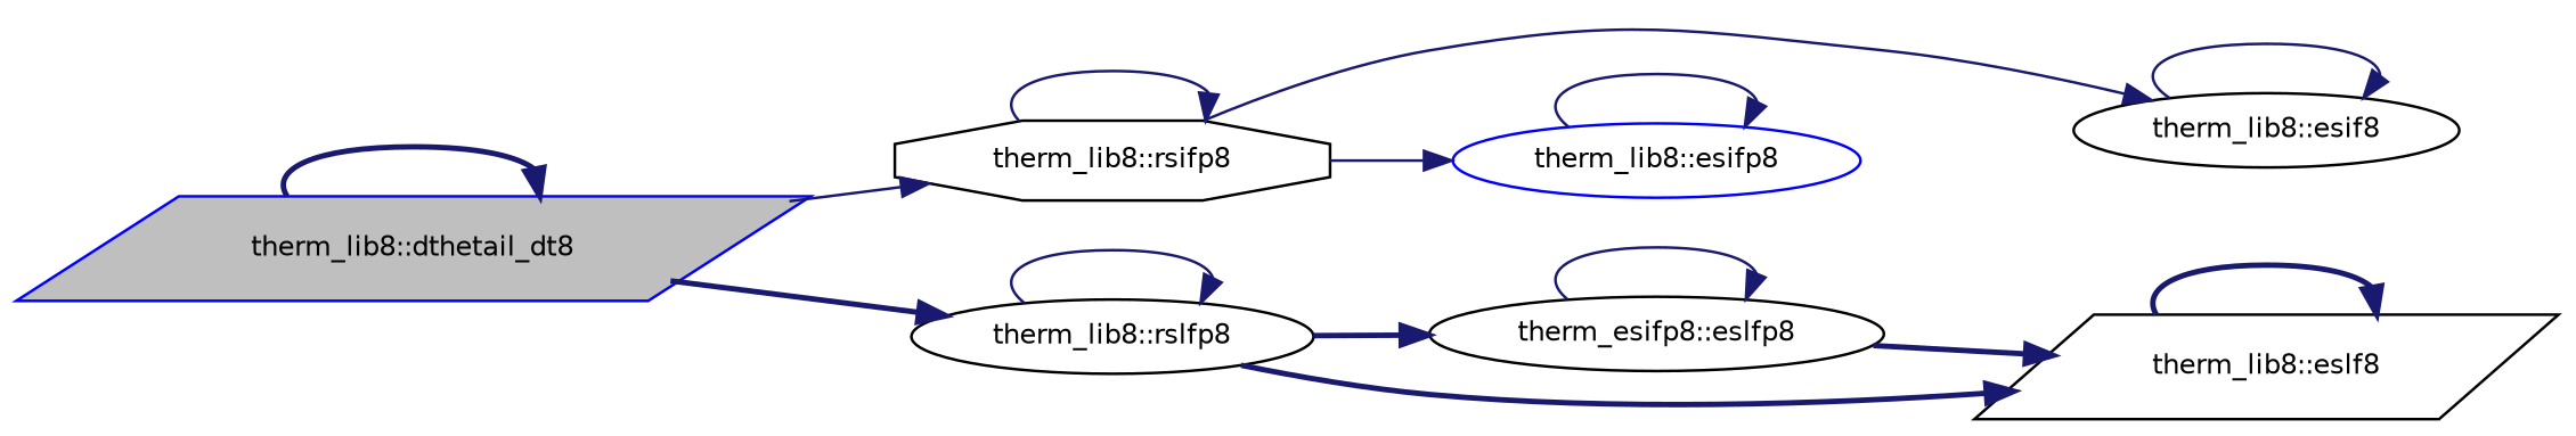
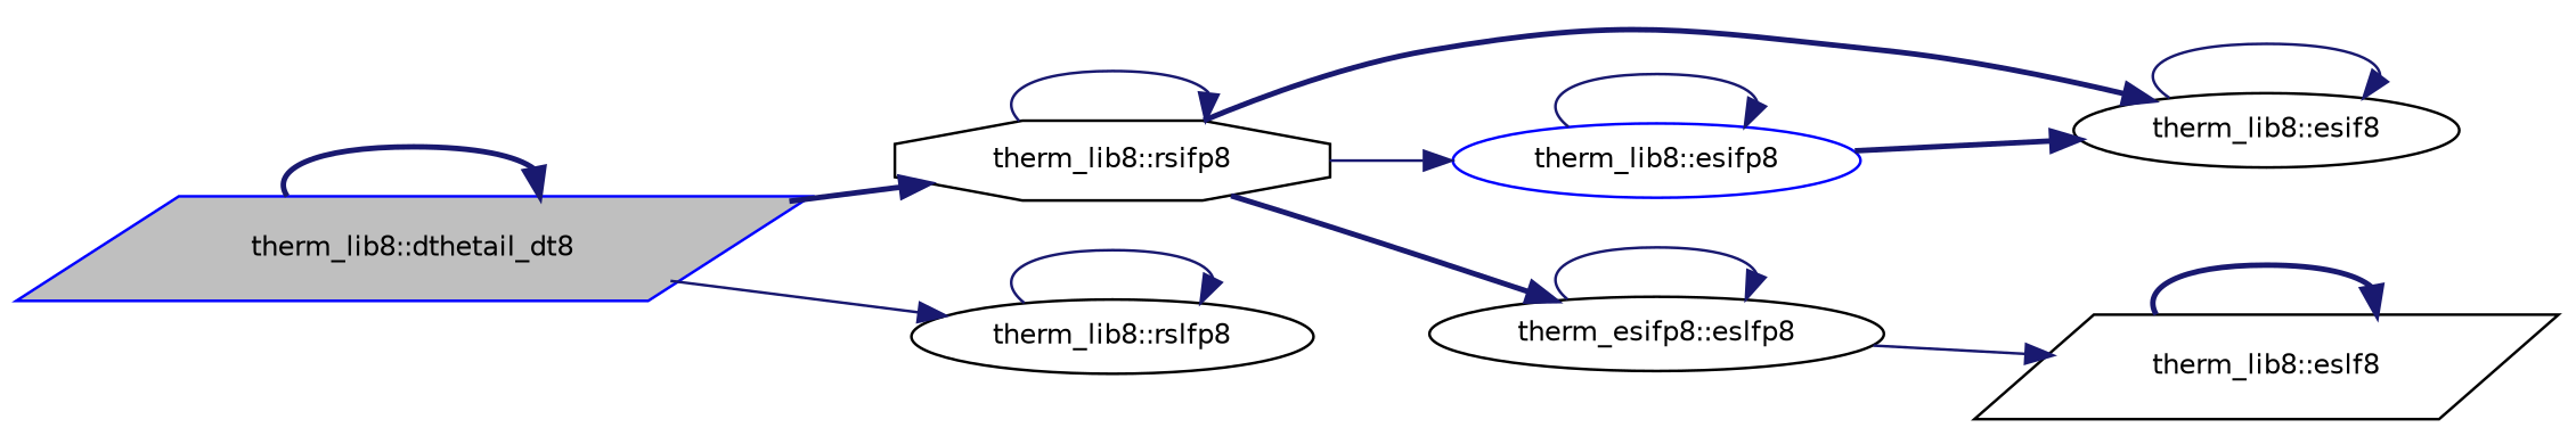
  digraph {
    rankdir=LR
    node [color=black fillcolor=white fontname=Helvetica fontsize=10 shape=ellipse style=filled]
    edge [color=midnightblue fontname=Helvetica fontsize=10 labelfontname=Helvetica labelfontsize=10 style=solid]
    n1 [color=blue fillcolor=grey75 fontcolor=black height=0.2 label="therm_lib8::dthetail_dt8" shape=parallelogram width=0.4]
    n2 [height=0.2 label="therm_lib8::rsifp8" shape=octagon width=0.4]
    n3 [height=0.2 label="therm_lib8::rslfp8" width=0.4]
    n4 [height=0.2 label="therm_lib8::esif8" width=0.4]
    n5 [color=blue height=0.2 label="therm_lib8::esifp8" width=0.4]
    n6 [height=0.2 label="therm_lib8::eslf8" shape=parallelogram width=0.4]
    n7 [height=0.2 label="therm_esifp8::eslfp8" width=0.4]
    n1 -> n1 [style=bold]
-   n1 -> n2
-   n1 -> n3 [style=bold]
+   n1 -> n2 [style=bold]
+   n1 -> n3
    n2 -> n2
-   n2 -> n4
+   n2 -> n4 [style=bold]
    n2 -> n5
    n3 -> n3
-   n3 -> n6 [style=bold]
-   n3 -> n7 [style=bold]
+   n2 -> n7 [style=bold]
    n4 -> n4
+   n5 -> n4 [style=bold]
    n5 -> n5
    n6 -> n6 [style=bold]
-   n7 -> n6 [style=bold]
+   n7 -> n6
    n7 -> n7
  }
